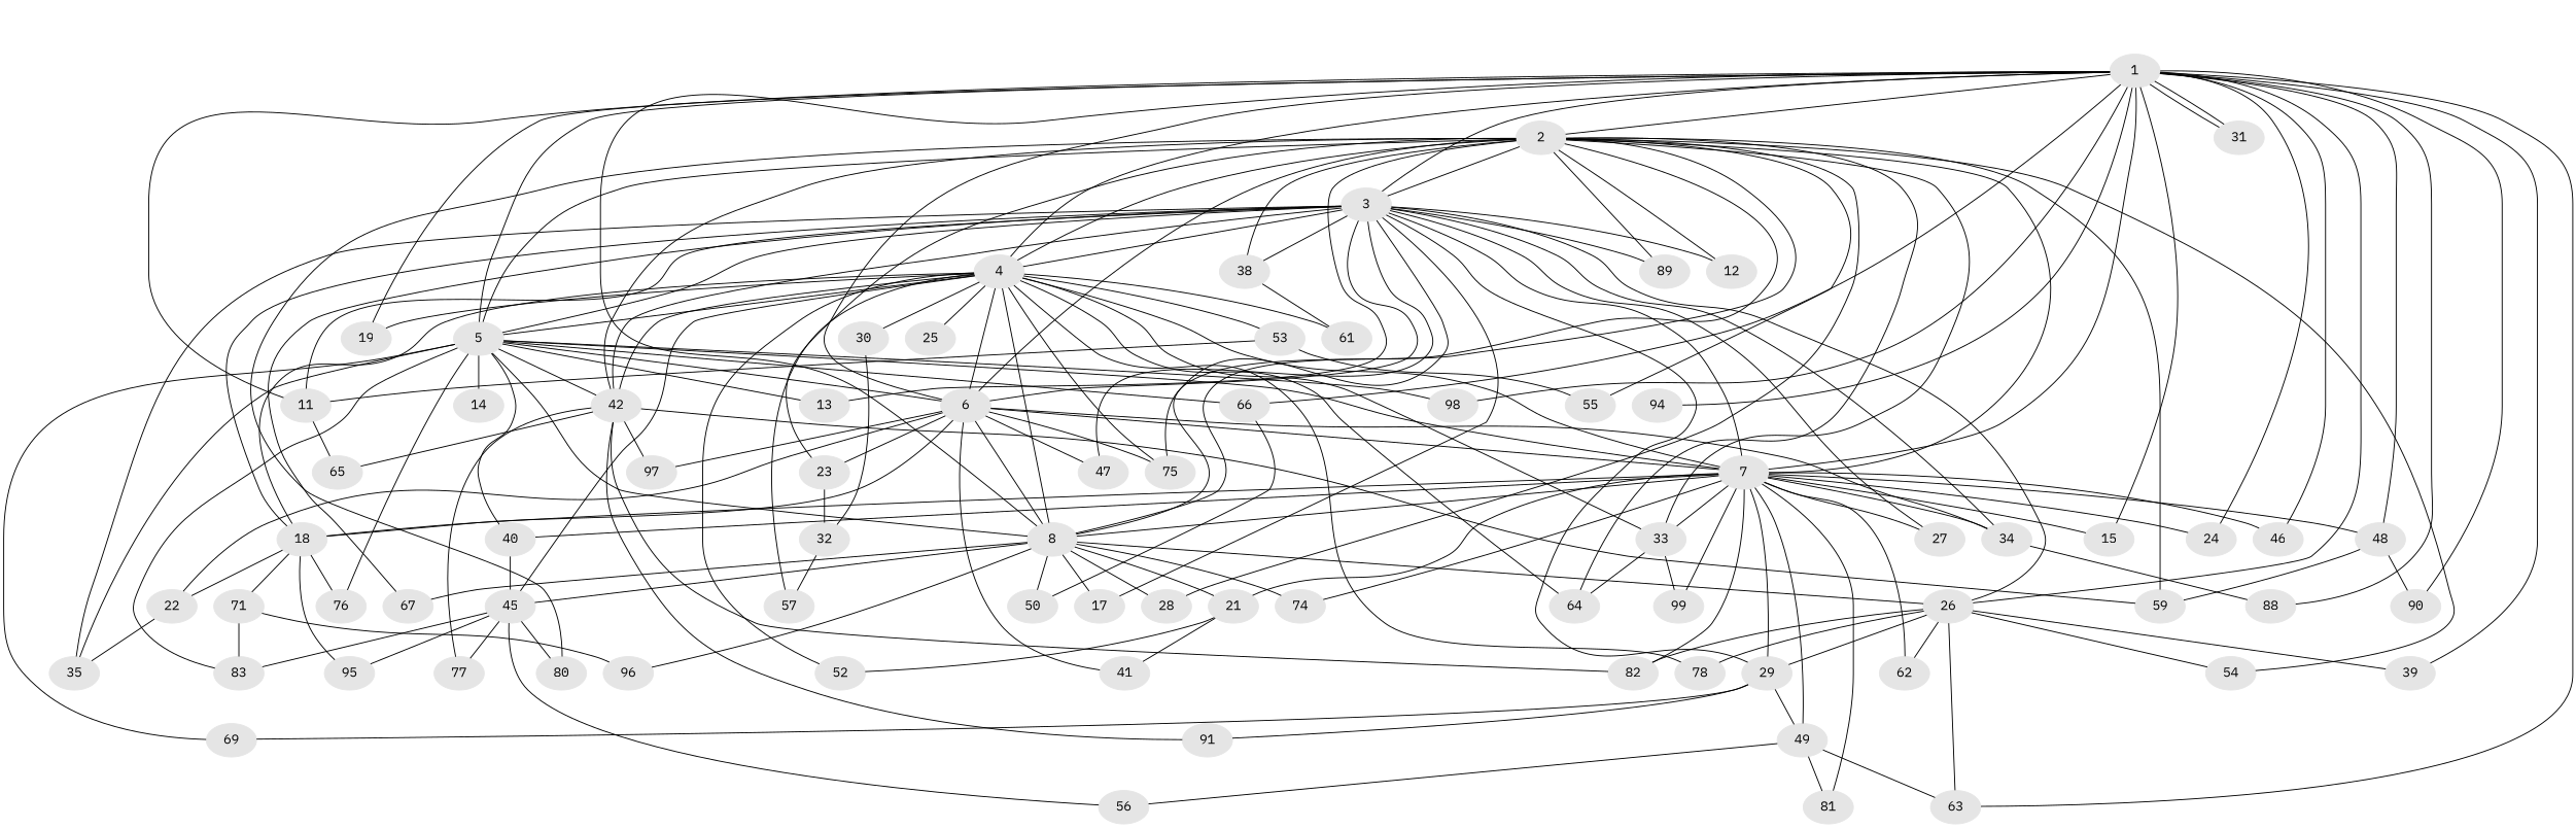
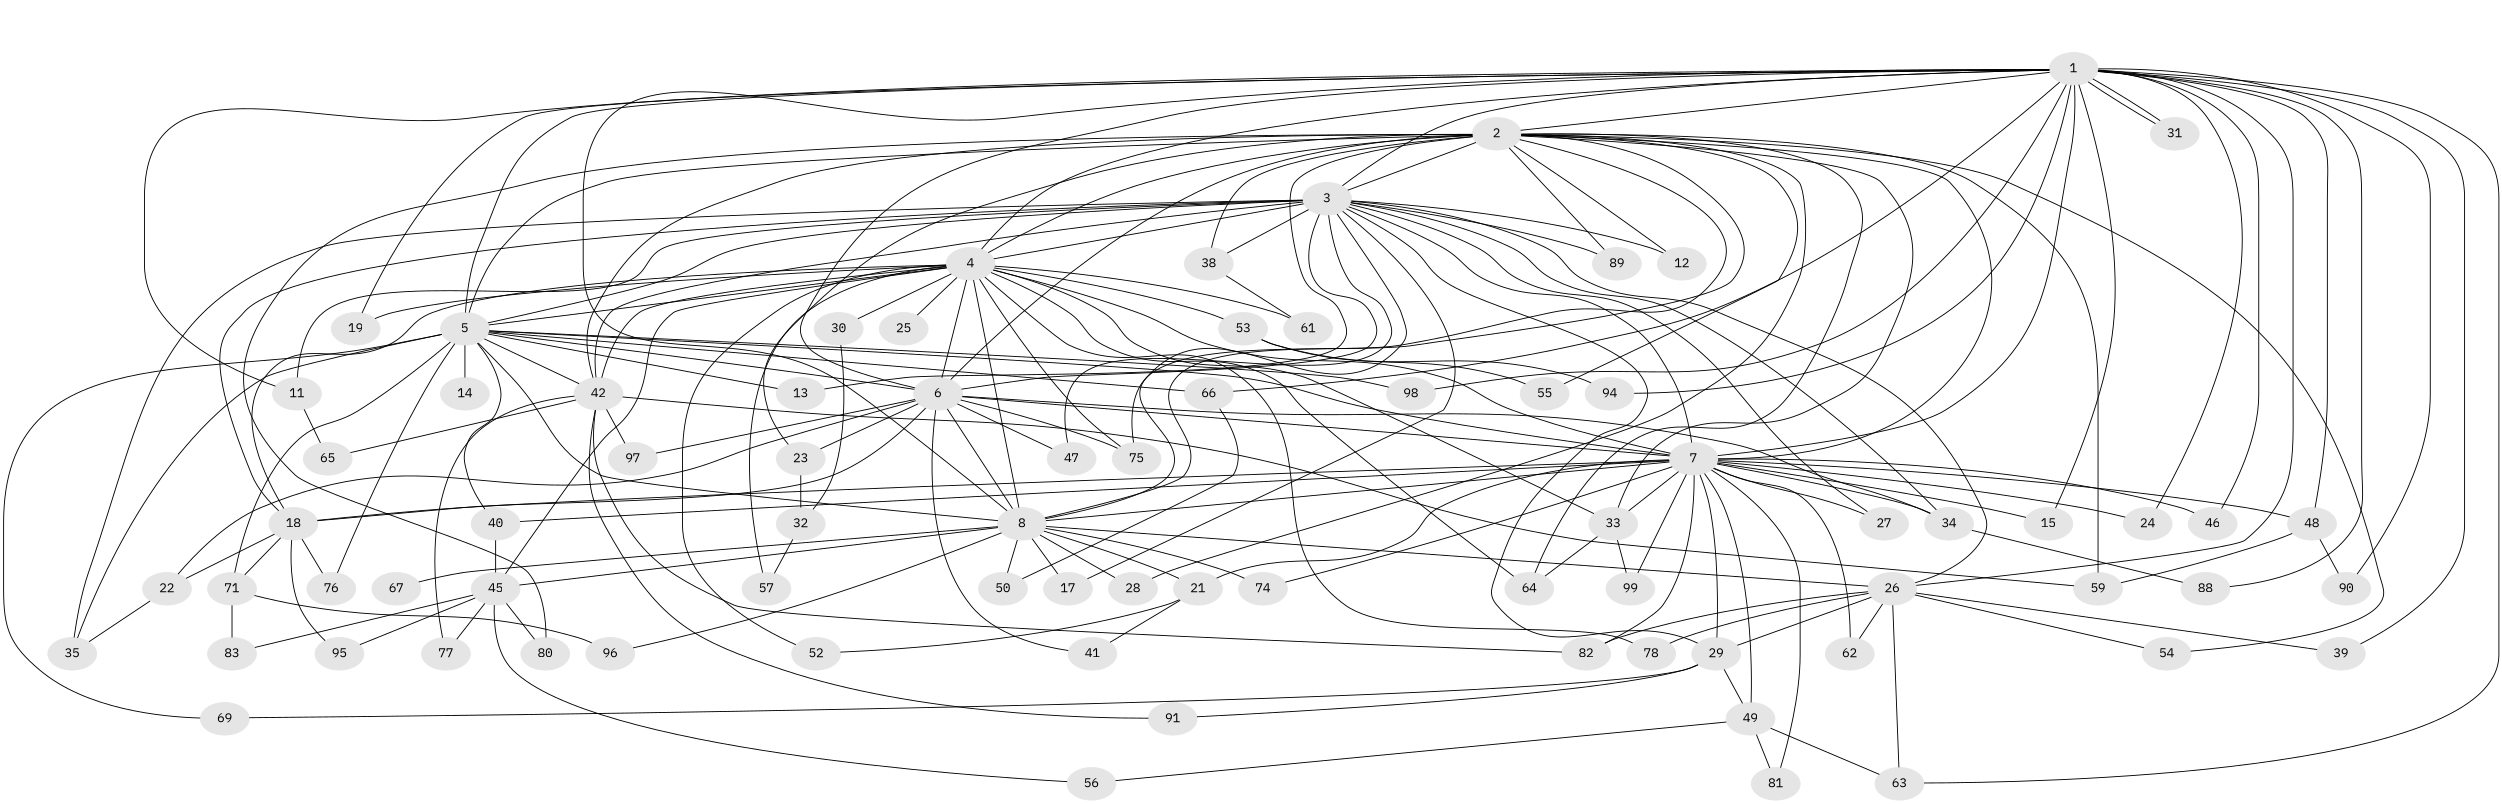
  graph {
    fontname="IBM Plex Mono"
    node [color=gray90 fontname="IBM Plex Mono" style=filled]
    edge [fontname="IBM Plex Mono"]
    1 [super="+72"]
    2 [super="+79"]
    3 [super="+92"]
    4 [super="+9"]
    5 [super="+10"]
    6 [super="+84"]
    7 [super="+27"]
    8 [super="+36"]
    11
    15
    n11 [label=66]
    19
    24
    26 [super="+68"]
    31
    39
    46
    48 [super="+66"]
    63
    88
    90
    94
    98
    12
    23 [super="+43"]
    28
    33 [super="+37"]
    38
    42 [super="+60"]
    54
    55
    59
    64 [super="+100"]
    75 [super="+85"]
    80
    89
    13
    17
    18 [super="+86"]
    n40 [label=27]
    29 [super="+58"]
    34 [super="+73"]
    35 [super="+44"]
    47
    67
    25
    30 [super="+51"]
    45 [super="+93"]
    52
    53
    57
    61
    78
    14
    40
    69
    71
    76
    22
    41
    97
    21
    49 [super="+70"]
    62
    74
    81
    82 [super="+87"]
    99
    50
    96
    65
    32
    91
    77
    95
    56
    83
    1 -- 2
    1 -- 3
    1 -- 4 [weight=2]
    1 -- 5 [weight=2]
    1 -- 6
    1 -- 7 [weight=2]
    1 -- 8
    1 -- 11
    1 -- 15
    1 -- n11
    1 -- 19
    1 -- 24
    1 -- 26
    1 -- 31
    1 -- 31
    1 -- 39
    1 -- 46
    1 -- 48
    1 -- 63
    1 -- 88
    1 -- 90
    1 -- 94
    1 -- 98
    2 -- 3
    2 -- 4 [weight=2]
    2 -- 5 [weight=2]
    2 -- 6
    2 -- 7
    2 -- 8
    2 -- 12
    2 -- 23 [weight=2]
    2 -- 28
    2 -- 33
    2 -- 38
    2 -- 42
    2 -- 54
    2 -- 55
    2 -- 59
    2 -- 64
    2 -- 75
    2 -- 80
    2 -- 89
    2 -- 13
    3 -- 4 [weight=2]
    3 -- 5 [weight=2]
    3 -- 6 [weight=2]
    3 -- 7 [weight=2]
    3 -- 8
    3 -- 11
    3 -- 26
    3 -- 12
    3 -- 38
    3 -- 42
    3 -- 89
    3 -- 17
    3 -- 18
    3 -- n40
    3 -- 29
    3 -- 34
    3 -- 35
    3 -- 47
-   3 -- 67
    4 -- 5 [weight=4]
    4 -- 6 [weight=2]
    4 -- 7 [weight=2]
    4 -- 8 [weight=2]
    4 -- 19
    4 -- 33
    4 -- 42
    4 -- 64
    4 -- 75
    4 -- 18
    4 -- 25 [weight=2]
    4 -- 30 [weight=3]
    4 -- 45
    4 -- 52
    4 -- 53 [weight=2]
    4 -- 57
    4 -- 61
    4 -- 78
    5 -- 6 [weight=2]
    5 -- 7 [weight=2]
    5 -- 8 [weight=2]
    5 -- n11
    5 -- 98
    5 -- 42
    5 -- 13
    5 -- 35
    5 -- 14 [weight=2]
    5 -- 40
    5 -- 69
-   5 -- 83
+   5 -- 71
    5 -- 76
    6 -- 7
    6 -- 8
    6 -- 23
    6 -- 75
    6 -- 18
    6 -- 34
    6 -- 47
    6 -- 22
    6 -- 41
    6 -- 97
    7 -- 8 [weight=2]
    7 -- 15
    7 -- 24
    7 -- 46
    7 -- 48
    7 -- 33
    7 -- 18
    7 -- n40
    7 -- 29
    7 -- 34
    7 -- 40
    7 -- 21
    7 -- 49
    7 -- 62
    7 -- 74
    7 -- 81
    7 -- 82
    7 -- 99
    8 -- 26
    8 -- 28
    8 -- 17
    8 -- 67
    8 -- 45
    8 -- 21
    8 -- 74
    8 -- 50
    8 -- 96
    11 -- 65
    n11 -- 50
    26 -- 39
    26 -- 63
    26 -- 54
    26 -- 29
    26 -- 78
    26 -- 62
    26 -- 82
    48 -- 90
    48 -- 59
    23 -- 32
    33 -- 64
    33 -- 99
    38 -- 61
    42 -- 59
    42 -- 97
    42 -- 82
    42 -- 65
    42 -- 91
    42 -- 77
    18 -- 71
    18 -- 76
    18 -- 22
    18 -- 95
    29 -- 69
    29 -- 49
    29 -- 91
    34 -- 88
    30 -- 32
    45 -- 80
    45 -- 77
    45 -- 95
    45 -- 56
    45 -- 83
-   53 -- 11
+   53 -- 94
    53 -- 55
    40 -- 45
    71 -- 96
    71 -- 83
    22 -- 35
    21 -- 52
    21 -- 41
    49 -- 63
    49 -- 81
    49 -- 56
    32 -- 57
  }
